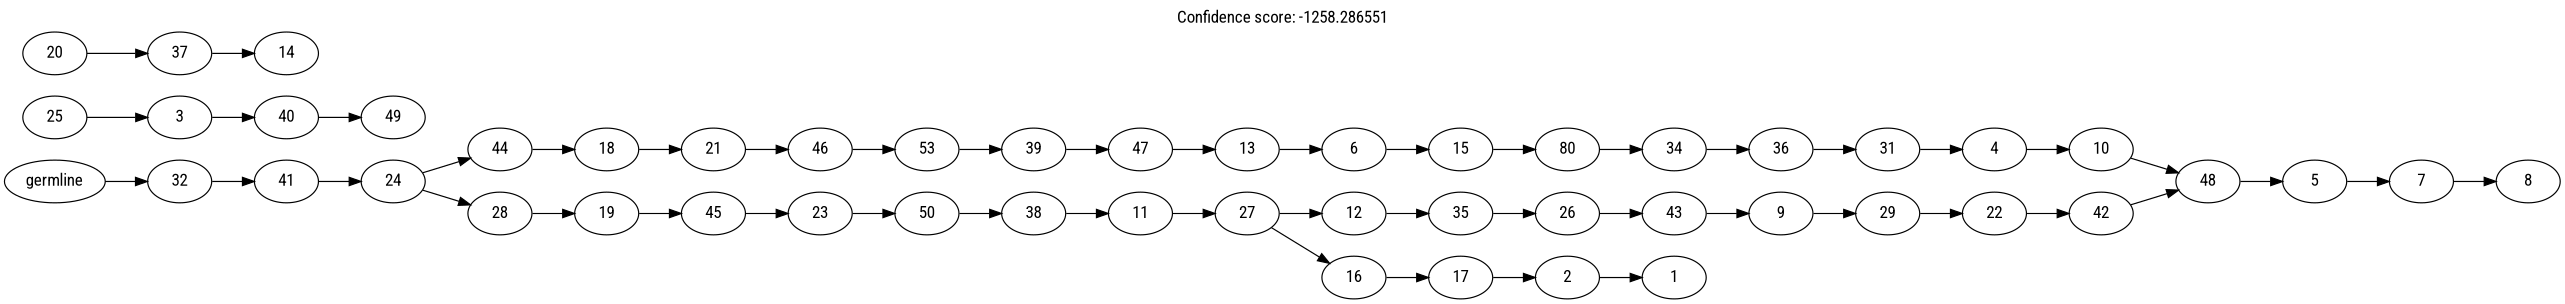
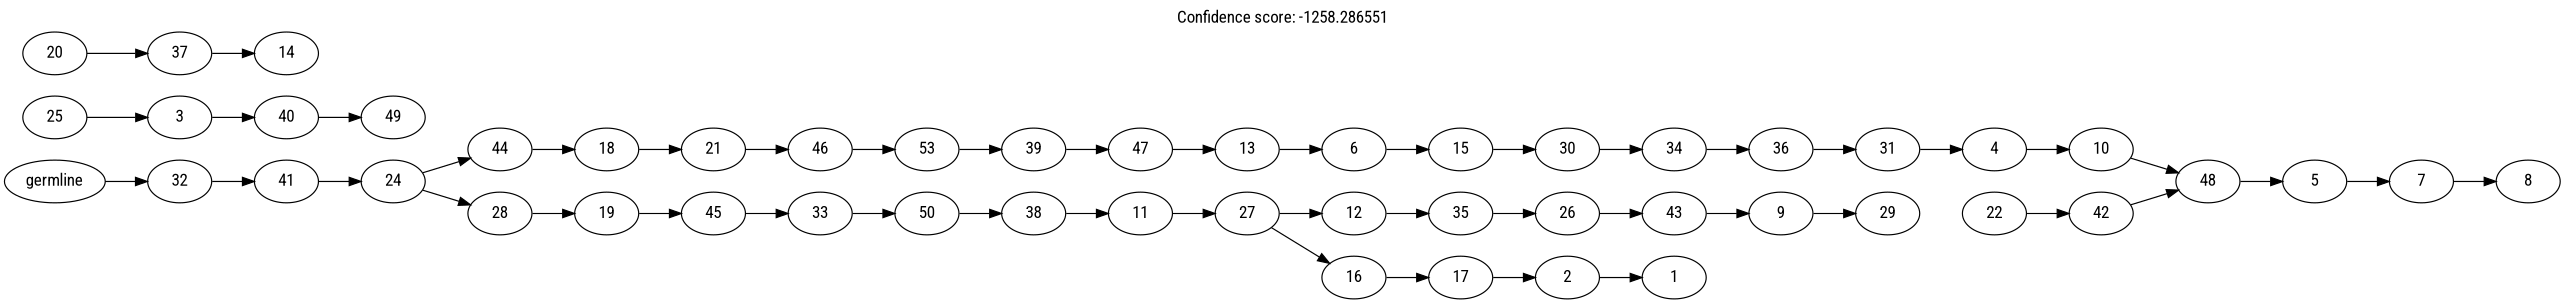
  digraph {
    fontname="Roboto Condensed"
    label="Confidence score: -1258.286551"
    labelloc=t
    rankdir=LR
    node [fontname="Roboto Condensed"]
    edge [fontname="Roboto Condensed"]
    n1 [label=7]
    n2 [label=8]
    n3 [label=5]
    n4 [label=48]
    n5 [label=10]
    n6 [label=4]
    n7 [label=31]
    n8 [label=36]
    n9 [label=34]
-   n10 [label=80]
+   n10 [label=30]
    n11 [label=15]
    n12 [label=6]
    n13 [label=13]
    n14 [label=47]
    n15 [label=39]
    n16 [label=53]
    n17 [label=46]
    n18 [label=21]
    n19 [label=18]
    n20 [label=44]
    n21 [label=40]
    n22 [label=49]
    n23 [label=3]
    n24 [label=25]
    n25 [label=42]
    n26 [label=22]
    n27 [label=29]
    n28 [label=9]
    n29 [label=43]
    n30 [label=26]
    n31 [label=35]
    n32 [label=12]
    n33 [label=37]
    n34 [label=14]
    n35 [label=20]
    n36 [label=1]
    n37 [label=2]
    n38 [label=17]
    n39 [label=16]
    n40 [label=27]
    n41 [label=11]
    n42 [label=38]
    n43 [label=50]
-   n44 [label=23]
+   n44 [label=33]
    n45 [label=45]
    n46 [label=19]
    n47 [label=28]
    n48 [label=24]
    n49 [label=41]
    n50 [label=32]
    n51 [label=germline]
    n1 -> n2
    n3 -> n1
    n4 -> n3
    n5 -> n4
    n6 -> n5
    n7 -> n6
    n8 -> n7
    n9 -> n8
    n10 -> n9
    n11 -> n10
    n12 -> n11
    n13 -> n12
    n14 -> n13
    n15 -> n14
    n16 -> n15
    n17 -> n16
    n18 -> n17
    n19 -> n18
    n20 -> n19
    n21 -> n22
    n23 -> n21
    n24 -> n23
    n25 -> n4
    n26 -> n25
-   n27 -> n26
    n28 -> n27
    n29 -> n28
    n30 -> n29
    n31 -> n30
    n32 -> n31
    n33 -> n34
    n35 -> n33
    n37 -> n36
    n38 -> n37
    n39 -> n38
    n40 -> n32
    n40 -> n39
    n41 -> n40
    n42 -> n41
    n43 -> n42
    n44 -> n43
    n45 -> n44
    n46 -> n45
    n47 -> n46
    n48 -> n20
    n48 -> n47
    n49 -> n48
    n50 -> n49
    n51 -> n50
  }
